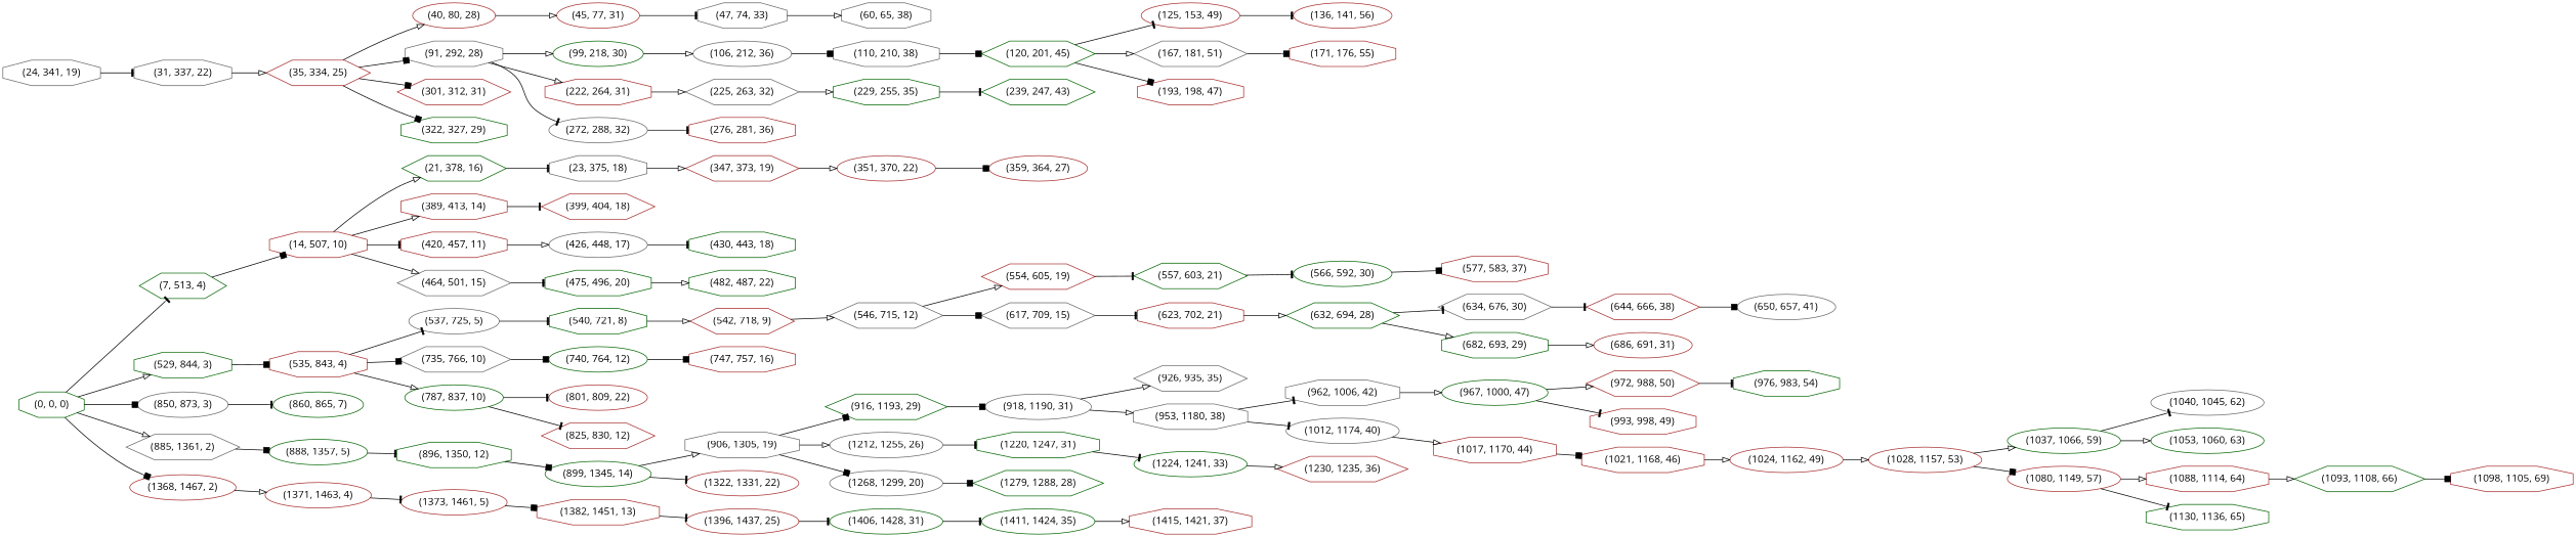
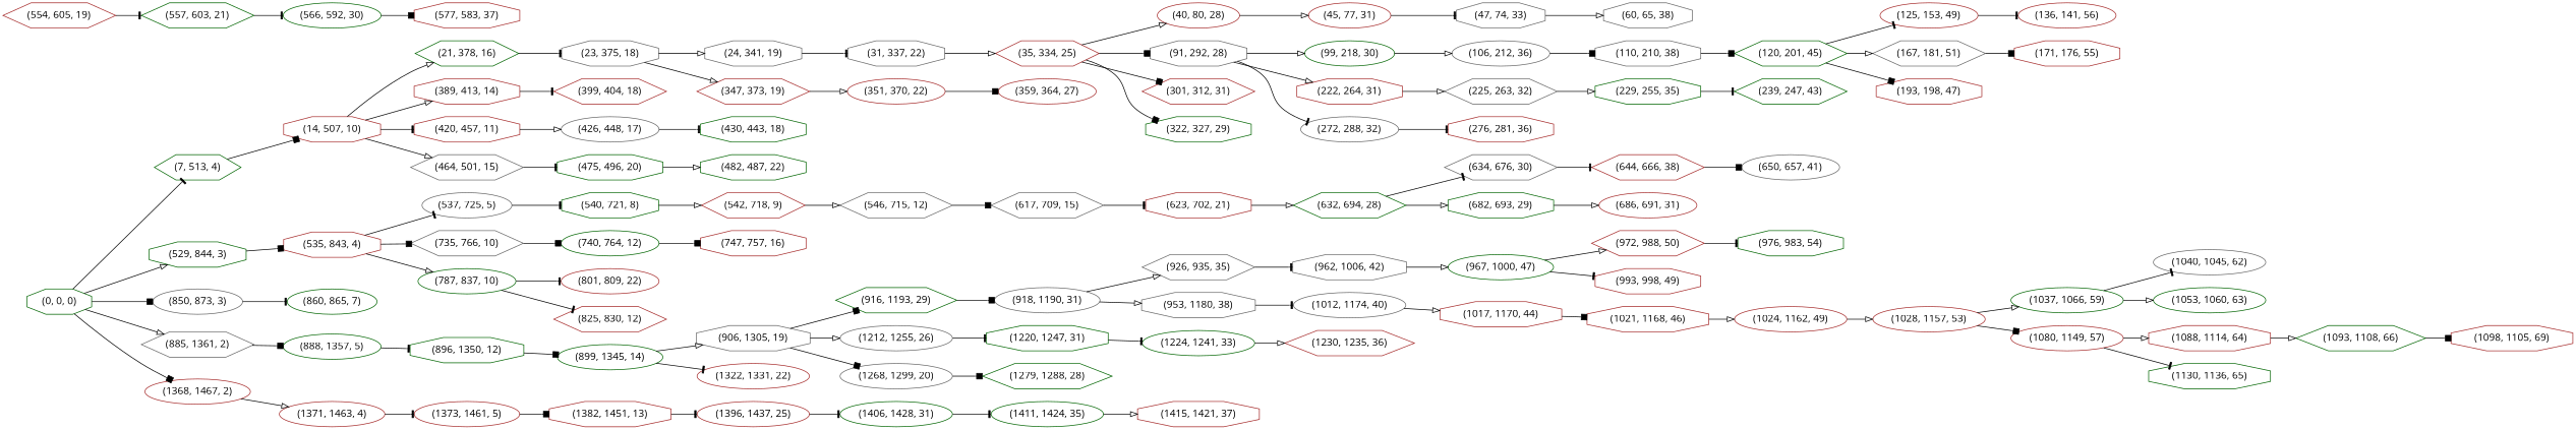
  digraph {
    fontname="Open Sans"
    rankdir=LR
    node [color=brown fontname="Open Sans" shape=octagon]
    edge [arrowhead=onormal fontname="Open Sans"]
    "(0, 0, 0)" [color=darkgreen]
    "(7, 513, 4)" [color=darkgreen shape=hexagon]
    "(529, 844, 3)" [color=darkgreen]
    "(850, 873, 3)" [color=gray40 shape=ellipse]
    "(885, 1361, 2)" [color=gray40 shape=hexagon]
    "(1368, 1467, 2)" [shape=ellipse]
    "(14, 507, 10)"
    "(535, 843, 4)"
    "(860, 865, 7)" [color=darkgreen shape=ellipse]
    "(888, 1357, 5)" [color=darkgreen shape=ellipse]
    "(1371, 1463, 4)" [shape=ellipse]
    "(21, 378, 16)" [color=darkgreen shape=hexagon]
    "(389, 413, 14)"
    "(420, 457, 11)"
    "(464, 501, 15)" [color=gray40 shape=hexagon]
    "(23, 375, 18)" [color=gray40]
    "(399, 404, 18)" [shape=hexagon]
    "(426, 448, 17)" [color=gray40 shape=ellipse]
    "(475, 496, 20)" [color=darkgreen]
    "(24, 341, 19)" [color=gray40]
    "(347, 373, 19)" [shape=hexagon]
    "(31, 337, 22)" [color=gray40]
    "(351, 370, 22)" [shape=ellipse]
    "(35, 334, 25)" [shape=hexagon]
    "(40, 80, 28)" [shape=ellipse]
    "(91, 292, 28)" [color=gray40]
    "(301, 312, 31)" [shape=hexagon]
    "(322, 327, 29)" [color=darkgreen]
    "(45, 77, 31)" [shape=ellipse]
    "(99, 218, 30)" [color=darkgreen shape=ellipse]
    "(222, 264, 31)"
    "(272, 288, 32)" [color=gray40 shape=ellipse]
    "(47, 74, 33)" [color=gray40]
    "(60, 65, 38)" [color=gray40]
    "(106, 212, 36)" [color=gray40 shape=ellipse]
    "(225, 263, 32)" [color=gray40 shape=hexagon]
    "(276, 281, 36)"
    "(110, 210, 38)" [color=gray40]
    "(120, 201, 45)" [color=darkgreen shape=hexagon]
    "(125, 153, 49)" [shape=ellipse]
    "(167, 181, 51)" [color=gray40 shape=hexagon]
    "(193, 198, 47)"
    "(136, 141, 56)" [shape=ellipse]
    "(171, 176, 55)"
    "(229, 255, 35)" [color=darkgreen]
    "(239, 247, 43)" [color=darkgreen shape=hexagon]
    "(359, 364, 27)" [shape=ellipse]
    "(430, 443, 18)" [color=darkgreen]
    "(482, 487, 22)" [color=darkgreen]
    "(537, 725, 5)" [color=gray40 shape=ellipse]
    "(735, 766, 10)" [color=gray40 shape=hexagon]
    "(787, 837, 10)" [color=darkgreen shape=ellipse]
    "(540, 721, 8)" [color=darkgreen]
    "(740, 764, 12)" [color=darkgreen shape=ellipse]
    "(801, 809, 22)" [shape=ellipse]
    "(825, 830, 12)" [shape=hexagon]
    "(542, 718, 9)" [shape=hexagon]
    "(546, 715, 12)" [color=gray40 shape=hexagon]
    "(554, 605, 19)" [shape=hexagon]
    "(617, 709, 15)" [color=gray40 shape=hexagon]
    "(557, 603, 21)" [color=darkgreen shape=hexagon]
    "(623, 702, 21)"
    "(566, 592, 30)" [color=darkgreen shape=ellipse]
    "(577, 583, 37)"
    "(632, 694, 28)" [color=darkgreen shape=hexagon]
    "(634, 676, 30)" [color=gray40 shape=hexagon]
    "(682, 693, 29)" [color=darkgreen]
    "(644, 666, 38)" [shape=hexagon]
    "(686, 691, 31)" [shape=ellipse]
    "(650, 657, 41)" [color=gray40 shape=ellipse]
    "(747, 757, 16)"
    "(896, 1350, 12)" [color=darkgreen]
    "(899, 1345, 14)" [color=darkgreen shape=ellipse]
    "(906, 1305, 19)" [color=gray40]
    "(1322, 1331, 22)" [shape=ellipse]
    "(916, 1193, 29)" [color=darkgreen shape=hexagon]
    "(1212, 1255, 26)" [color=gray40 shape=ellipse]
    "(1268, 1299, 20)" [color=gray40 shape=ellipse]
    "(918, 1190, 31)" [color=gray40 shape=ellipse]
    "(1220, 1247, 31)" [color=darkgreen]
    "(1279, 1288, 28)" [color=darkgreen shape=hexagon]
    "(926, 935, 35)" [color=gray40 shape=hexagon]
    "(953, 1180, 38)" [color=gray40]
    "(962, 1006, 42)" [color=gray40]
    "(1012, 1174, 40)" [color=gray40 shape=ellipse]
    "(967, 1000, 47)" [color=darkgreen shape=ellipse]
    "(1017, 1170, 44)"
    "(972, 988, 50)" [shape=hexagon]
    "(993, 998, 49)"
    "(976, 983, 54)" [color=darkgreen]
    "(1021, 1168, 46)"
    "(1024, 1162, 49)" [shape=ellipse]
    "(1028, 1157, 53)" [shape=ellipse]
    "(1037, 1066, 59)" [color=darkgreen shape=ellipse]
    "(1080, 1149, 57)" [shape=ellipse]
    "(1040, 1045, 62)" [color=gray40 shape=ellipse]
    "(1053, 1060, 63)" [color=darkgreen shape=ellipse]
    "(1088, 1114, 64)"
    "(1130, 1136, 65)" [color=darkgreen]
    "(1093, 1108, 66)" [color=darkgreen shape=hexagon]
    "(1098, 1105, 69)"
    "(1224, 1241, 33)" [color=darkgreen shape=ellipse]
    "(1230, 1235, 36)" [shape=hexagon]
    "(1373, 1461, 5)" [shape=ellipse]
    "(1382, 1451, 13)"
    "(1396, 1437, 25)" [shape=ellipse]
    "(1406, 1428, 31)" [color=darkgreen shape=ellipse]
    "(1411, 1424, 35)" [color=darkgreen shape=ellipse]
    "(1415, 1421, 37)"
    "(0, 0, 0)" -> "(7, 513, 4)" [arrowhead=tee]
    "(0, 0, 0)" -> "(529, 844, 3)"
    "(0, 0, 0)" -> "(850, 873, 3)" [arrowhead=box]
    "(0, 0, 0)" -> "(885, 1361, 2)"
    "(0, 0, 0)" -> "(1368, 1467, 2)" [arrowhead=box]
    "(7, 513, 4)" -> "(14, 507, 10)" [arrowhead=box]
    "(529, 844, 3)" -> "(535, 843, 4)" [arrowhead=box]
    "(850, 873, 3)" -> "(860, 865, 7)" [arrowhead=tee]
    "(885, 1361, 2)" -> "(888, 1357, 5)" [arrowhead=box]
    "(1368, 1467, 2)" -> "(1371, 1463, 4)"
    "(14, 507, 10)" -> "(21, 378, 16)"
    "(14, 507, 10)" -> "(389, 413, 14)"
    "(14, 507, 10)" -> "(420, 457, 11)" [arrowhead=tee]
    "(14, 507, 10)" -> "(464, 501, 15)"
    "(535, 843, 4)" -> "(537, 725, 5)" [arrowhead=tee]
    "(535, 843, 4)" -> "(735, 766, 10)" [arrowhead=box]
    "(535, 843, 4)" -> "(787, 837, 10)"
    "(888, 1357, 5)" -> "(896, 1350, 12)" [arrowhead=tee]
    "(1371, 1463, 4)" -> "(1373, 1461, 5)" [arrowhead=tee]
    "(21, 378, 16)" -> "(23, 375, 18)" [arrowhead=tee]
    "(389, 413, 14)" -> "(399, 404, 18)" [arrowhead=tee]
    "(420, 457, 11)" -> "(426, 448, 17)"
    "(464, 501, 15)" -> "(475, 496, 20)" [arrowhead=tee]
+   "(23, 375, 18)" -> "(24, 341, 19)"
    "(23, 375, 18)" -> "(347, 373, 19)"
    "(426, 448, 17)" -> "(430, 443, 18)" [arrowhead=tee]
    "(475, 496, 20)" -> "(482, 487, 22)"
    "(24, 341, 19)" -> "(31, 337, 22)" [arrowhead=tee]
    "(347, 373, 19)" -> "(351, 370, 22)"
    "(31, 337, 22)" -> "(35, 334, 25)"
    "(351, 370, 22)" -> "(359, 364, 27)" [arrowhead=box]
    "(35, 334, 25)" -> "(40, 80, 28)"
    "(35, 334, 25)" -> "(91, 292, 28)" [arrowhead=box]
    "(35, 334, 25)" -> "(301, 312, 31)" [arrowhead=box]
    "(35, 334, 25)" -> "(322, 327, 29)" [arrowhead=box]
    "(40, 80, 28)" -> "(45, 77, 31)"
    "(91, 292, 28)" -> "(99, 218, 30)"
    "(91, 292, 28)" -> "(222, 264, 31)"
    "(91, 292, 28)" -> "(272, 288, 32)" [arrowhead=tee]
    "(45, 77, 31)" -> "(47, 74, 33)" [arrowhead=tee]
    "(99, 218, 30)" -> "(106, 212, 36)"
    "(222, 264, 31)" -> "(225, 263, 32)"
    "(272, 288, 32)" -> "(276, 281, 36)" [arrowhead=tee]
    "(47, 74, 33)" -> "(60, 65, 38)"
    "(106, 212, 36)" -> "(110, 210, 38)" [arrowhead=box]
    "(225, 263, 32)" -> "(229, 255, 35)"
    "(110, 210, 38)" -> "(120, 201, 45)" [arrowhead=box]
    "(120, 201, 45)" -> "(125, 153, 49)" [arrowhead=tee]
    "(120, 201, 45)" -> "(167, 181, 51)"
    "(120, 201, 45)" -> "(193, 198, 47)" [arrowhead=box]
    "(125, 153, 49)" -> "(136, 141, 56)" [arrowhead=tee]
    "(167, 181, 51)" -> "(171, 176, 55)" [arrowhead=box]
    "(229, 255, 35)" -> "(239, 247, 43)" [arrowhead=tee]
    "(537, 725, 5)" -> "(540, 721, 8)" [arrowhead=tee]
    "(735, 766, 10)" -> "(740, 764, 12)" [arrowhead=box]
    "(787, 837, 10)" -> "(801, 809, 22)" [arrowhead=tee]
    "(787, 837, 10)" -> "(825, 830, 12)" [arrowhead=tee]
    "(540, 721, 8)" -> "(542, 718, 9)"
    "(740, 764, 12)" -> "(747, 757, 16)" [arrowhead=box]
    "(542, 718, 9)" -> "(546, 715, 12)"
-   "(546, 715, 12)" -> "(554, 605, 19)"
    "(546, 715, 12)" -> "(617, 709, 15)" [arrowhead=box]
    "(554, 605, 19)" -> "(557, 603, 21)" [arrowhead=tee]
    "(617, 709, 15)" -> "(623, 702, 21)" [arrowhead=tee]
    "(557, 603, 21)" -> "(566, 592, 30)" [arrowhead=tee]
    "(623, 702, 21)" -> "(632, 694, 28)"
    "(566, 592, 30)" -> "(577, 583, 37)" [arrowhead=box]
    "(632, 694, 28)" -> "(634, 676, 30)" [arrowhead=tee]
    "(632, 694, 28)" -> "(682, 693, 29)"
    "(634, 676, 30)" -> "(644, 666, 38)" [arrowhead=tee]
    "(682, 693, 29)" -> "(686, 691, 31)"
    "(644, 666, 38)" -> "(650, 657, 41)" [arrowhead=box]
    "(896, 1350, 12)" -> "(899, 1345, 14)" [arrowhead=box]
    "(899, 1345, 14)" -> "(906, 1305, 19)"
    "(899, 1345, 14)" -> "(1322, 1331, 22)" [arrowhead=tee]
    "(906, 1305, 19)" -> "(916, 1193, 29)" [arrowhead=box]
    "(906, 1305, 19)" -> "(1212, 1255, 26)"
    "(906, 1305, 19)" -> "(1268, 1299, 20)" [arrowhead=box]
    "(916, 1193, 29)" -> "(918, 1190, 31)" [arrowhead=box]
    "(1212, 1255, 26)" -> "(1220, 1247, 31)" [arrowhead=tee]
    "(1268, 1299, 20)" -> "(1279, 1288, 28)" [arrowhead=box]
    "(918, 1190, 31)" -> "(926, 935, 35)"
    "(918, 1190, 31)" -> "(953, 1180, 38)"
    "(1220, 1247, 31)" -> "(1224, 1241, 33)" [arrowhead=tee]
-   "(953, 1180, 38)" -> "(962, 1006, 42)" [arrowhead=tee]
+   "(926, 935, 35)" -> "(962, 1006, 42)" [arrowhead=tee]
    "(953, 1180, 38)" -> "(1012, 1174, 40)" [arrowhead=tee]
    "(962, 1006, 42)" -> "(967, 1000, 47)"
    "(1012, 1174, 40)" -> "(1017, 1170, 44)"
    "(967, 1000, 47)" -> "(972, 988, 50)"
    "(967, 1000, 47)" -> "(993, 998, 49)" [arrowhead=tee]
    "(1017, 1170, 44)" -> "(1021, 1168, 46)" [arrowhead=box]
    "(972, 988, 50)" -> "(976, 983, 54)" [arrowhead=tee]
    "(1021, 1168, 46)" -> "(1024, 1162, 49)"
    "(1024, 1162, 49)" -> "(1028, 1157, 53)"
    "(1028, 1157, 53)" -> "(1037, 1066, 59)"
    "(1028, 1157, 53)" -> "(1080, 1149, 57)" [arrowhead=box]
    "(1037, 1066, 59)" -> "(1040, 1045, 62)" [arrowhead=tee]
    "(1037, 1066, 59)" -> "(1053, 1060, 63)"
    "(1080, 1149, 57)" -> "(1088, 1114, 64)"
    "(1080, 1149, 57)" -> "(1130, 1136, 65)" [arrowhead=tee]
    "(1088, 1114, 64)" -> "(1093, 1108, 66)"
    "(1093, 1108, 66)" -> "(1098, 1105, 69)" [arrowhead=box]
    "(1224, 1241, 33)" -> "(1230, 1235, 36)"
    "(1373, 1461, 5)" -> "(1382, 1451, 13)" [arrowhead=box]
    "(1382, 1451, 13)" -> "(1396, 1437, 25)" [arrowhead=tee]
    "(1396, 1437, 25)" -> "(1406, 1428, 31)" [arrowhead=tee]
    "(1406, 1428, 31)" -> "(1411, 1424, 35)" [arrowhead=tee]
    "(1411, 1424, 35)" -> "(1415, 1421, 37)"
  }
